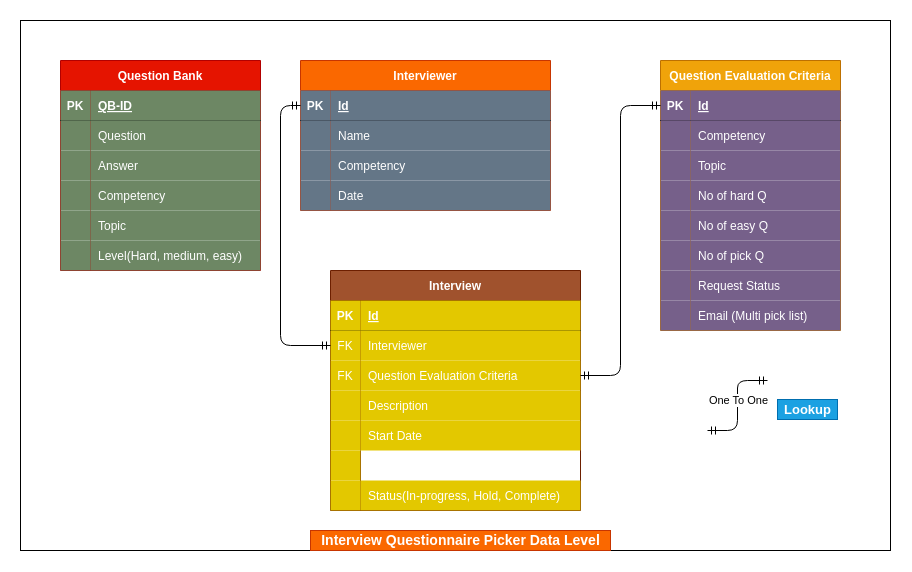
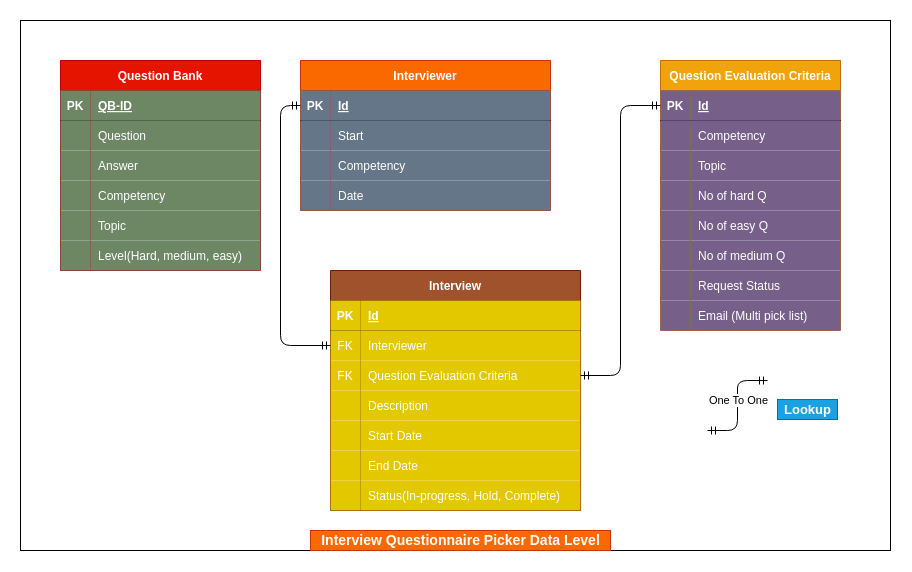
  <mxCell id="0" />
  <mxCell id="1" parent="0" />
  <mxCell id="2" value="" style="rounded=0;whiteSpace=wrap;html=1;" vertex="1" parent="1"><mxGeometry y="20" width="870" height="530" as="geometry" x="20" /></mxCell>
  <mxCell id="3" value="Interviewer" style="shape=table;startSize=30;container=1;collapsible=1;childLayout=tableLayout;fixedRows=1;rowLines=0;fontStyle=1;align=center;resizeLast=1;fillColor=#fa6800;strokeColor=#C73500;fontColor=#ffffff;" parent="1" vertex="1"><mxGeometry x="300" y="60" width="250" height="150" as="geometry" /></mxCell>
  <mxCell id="4" value="" style="shape=partialRectangle;collapsible=0;dropTarget=0;pointerEvents=0;fillColor=none;points=[[0,0.5],[1,0.5]];portConstraint=eastwest;top=0;left=0;right=0;bottom=1;" parent="3" vertex="1"><mxGeometry y="30" width="250" height="30" as="geometry" /></mxCell>
  <mxCell id="5" value="PK" style="shape=partialRectangle;overflow=hidden;connectable=0;fillColor=#647687;top=0;left=0;bottom=0;right=0;fontStyle=1;strokeColor=#314354;fontColor=#ffffff;" parent="4" vertex="1"><mxGeometry width="30" height="30" as="geometry" /></mxCell>
  <mxCell id="6" value="Id" style="shape=partialRectangle;overflow=hidden;connectable=0;fillColor=#647687;top=0;left=0;bottom=0;right=0;align=left;spacingLeft=6;fontStyle=5;strokeColor=#314354;fontColor=#ffffff;" parent="4" vertex="1"><mxGeometry x="30" width="220" height="30" as="geometry" /></mxCell>
  <mxCell id="7" value="" style="shape=partialRectangle;collapsible=0;dropTarget=0;pointerEvents=0;fillColor=none;points=[[0,0.5],[1,0.5]];portConstraint=eastwest;top=0;left=0;right=0;bottom=0;" parent="3" vertex="1"><mxGeometry y="60" width="250" height="30" as="geometry" /></mxCell>
  <mxCell id="8" value="" style="shape=partialRectangle;overflow=hidden;connectable=0;fillColor=#647687;top=0;left=0;bottom=0;right=0;strokeColor=#314354;fontColor=#ffffff;" parent="7" vertex="1"><mxGeometry width="30" height="30" as="geometry" /></mxCell>
- <mxCell id="9" value="Name" style="shape=partialRectangle;overflow=hidden;connectable=0;fillColor=#647687;top=0;left=0;bottom=0;right=0;align=left;spacingLeft=6;strokeColor=#314354;fontColor=#ffffff;" parent="7" vertex="1"><mxGeometry x="30" width="220" height="30" as="geometry" /></mxCell>
+ <mxCell id="9" value="Start" style="shape=partialRectangle;overflow=hidden;connectable=0;fillColor=#647687;top=0;left=0;bottom=0;right=0;align=left;spacingLeft=6;strokeColor=#314354;fontColor=#ffffff;" parent="7" vertex="1"><mxGeometry x="30" width="220" height="30" as="geometry" /></mxCell>
  <mxCell id="10" value="" style="shape=partialRectangle;collapsible=0;dropTarget=0;pointerEvents=0;fillColor=none;points=[[0,0.5],[1,0.5]];portConstraint=eastwest;top=0;left=0;right=0;bottom=0;" parent="3" vertex="1"><mxGeometry y="90" width="250" height="30" as="geometry" /></mxCell>
  <mxCell id="11" value="" style="shape=partialRectangle;overflow=hidden;connectable=0;fillColor=#647687;top=0;left=0;bottom=0;right=0;strokeColor=#314354;fontColor=#ffffff;" parent="10" vertex="1"><mxGeometry width="30" height="30" as="geometry" /></mxCell>
  <mxCell id="12" value="Competency" style="shape=partialRectangle;overflow=hidden;connectable=0;fillColor=#647687;top=0;left=0;bottom=0;right=0;align=left;spacingLeft=6;strokeColor=#314354;fontColor=#ffffff;" parent="10" vertex="1"><mxGeometry x="30" width="220" height="30" as="geometry" /></mxCell>
  <mxCell id="13" value="" style="shape=partialRectangle;collapsible=0;dropTarget=0;pointerEvents=0;fillColor=none;top=0;left=0;bottom=0;right=0;points=[[0,0.5],[1,0.5]];portConstraint=eastwest;" vertex="1" parent="3"><mxGeometry y="120" width="250" height="30" as="geometry" /></mxCell>
  <mxCell id="14" value="" style="shape=partialRectangle;connectable=0;fillColor=#647687;top=0;left=0;bottom=0;right=0;editable=1;overflow=hidden;strokeColor=#314354;fontColor=#ffffff;" vertex="1" parent="13"><mxGeometry width="30" height="30" as="geometry" /></mxCell>
  <mxCell id="15" value="Date" style="shape=partialRectangle;connectable=0;fillColor=#647687;top=0;left=0;bottom=0;right=0;align=left;spacingLeft=6;overflow=hidden;strokeColor=#314354;fontColor=#ffffff;" vertex="1" parent="13"><mxGeometry x="30" width="220" height="30" as="geometry" /></mxCell>
  <mxCell id="16" value="Interview" style="shape=table;startSize=30;container=1;collapsible=1;childLayout=tableLayout;fixedRows=1;rowLines=0;fontStyle=1;align=center;resizeLast=1;fillColor=#a0522d;strokeColor=#6D1F00;fontColor=#ffffff;" parent="1" vertex="1"><mxGeometry x="330" y="270" width="250" height="240" as="geometry" /></mxCell>
  <mxCell id="17" value="" style="shape=partialRectangle;collapsible=0;dropTarget=0;pointerEvents=0;fillColor=none;points=[[0,0.5],[1,0.5]];portConstraint=eastwest;top=0;left=0;right=0;bottom=1;" parent="16" vertex="1"><mxGeometry y="30" width="250" height="30" as="geometry" /></mxCell>
  <mxCell id="18" value="PK" style="shape=partialRectangle;overflow=hidden;connectable=0;fillColor=#e3c800;top=0;left=0;bottom=0;right=0;fontStyle=1;strokeColor=#B09500;fontColor=#ffffff;" parent="17" vertex="1"><mxGeometry width="30" height="30" as="geometry" /></mxCell>
  <mxCell id="19" value="Id" style="shape=partialRectangle;overflow=hidden;connectable=0;fillColor=#e3c800;top=0;left=0;bottom=0;right=0;align=left;spacingLeft=6;fontStyle=5;strokeColor=#B09500;fontColor=#ffffff;" parent="17" vertex="1"><mxGeometry x="30" width="220" height="30" as="geometry" /></mxCell>
  <mxCell id="20" value="" style="shape=partialRectangle;collapsible=0;dropTarget=0;pointerEvents=0;fillColor=none;top=0;left=0;bottom=0;right=0;points=[[0,0.5],[1,0.5]];portConstraint=eastwest;" vertex="1" parent="16"><mxGeometry y="60" width="250" height="30" as="geometry" /></mxCell>
  <mxCell id="21" value="FK" style="shape=partialRectangle;connectable=0;fillColor=#e3c800;top=0;left=0;bottom=0;right=0;fontStyle=0;overflow=hidden;strokeColor=#B09500;fontColor=#ffffff;" vertex="1" parent="20"><mxGeometry width="30" height="30" as="geometry" /></mxCell>
  <mxCell id="22" value="Interviewer" style="shape=partialRectangle;connectable=0;fillColor=#e3c800;top=0;left=0;bottom=0;right=0;align=left;spacingLeft=6;fontStyle=0;overflow=hidden;strokeColor=#B09500;fontColor=#ffffff;" vertex="1" parent="20"><mxGeometry x="30" width="220" height="30" as="geometry" /></mxCell>
  <mxCell id="23" value="" style="shape=partialRectangle;collapsible=0;dropTarget=0;pointerEvents=0;fillColor=none;top=0;left=0;bottom=0;right=0;points=[[0,0.5],[1,0.5]];portConstraint=eastwest;" vertex="1" parent="16"><mxGeometry y="90" width="250" height="30" as="geometry" /></mxCell>
  <mxCell id="24" value="FK" style="shape=partialRectangle;connectable=0;fillColor=#e3c800;top=0;left=0;bottom=0;right=0;fontStyle=0;overflow=hidden;strokeColor=#B09500;fontColor=#ffffff;" vertex="1" parent="23"><mxGeometry width="30" height="30" as="geometry" /></mxCell>
  <mxCell id="25" value="Question Evaluation Criteria" style="shape=partialRectangle;connectable=0;fillColor=#e3c800;top=0;left=0;bottom=0;right=0;align=left;spacingLeft=6;fontStyle=0;overflow=hidden;strokeColor=#B09500;fontColor=#ffffff;" vertex="1" parent="23"><mxGeometry x="30" width="220" height="30" as="geometry" /></mxCell>
  <mxCell id="26" value="" style="shape=partialRectangle;collapsible=0;dropTarget=0;pointerEvents=0;fillColor=none;points=[[0,0.5],[1,0.5]];portConstraint=eastwest;top=0;left=0;right=0;bottom=0;" parent="16" vertex="1"><mxGeometry y="120" width="250" height="30" as="geometry" /></mxCell>
  <mxCell id="27" value="" style="shape=partialRectangle;overflow=hidden;connectable=0;fillColor=#e3c800;top=0;left=0;bottom=0;right=0;strokeColor=#B09500;fontColor=#ffffff;" parent="26" vertex="1"><mxGeometry width="30" height="30" as="geometry" /></mxCell>
  <mxCell id="28" value="Description" style="shape=partialRectangle;overflow=hidden;connectable=0;fillColor=#e3c800;top=0;left=0;bottom=0;right=0;align=left;spacingLeft=6;strokeColor=#B09500;fontColor=#ffffff;" parent="26" vertex="1"><mxGeometry x="30" width="220" height="30" as="geometry" /></mxCell>
  <mxCell id="29" value="" style="shape=partialRectangle;collapsible=0;dropTarget=0;pointerEvents=0;fillColor=none;points=[[0,0.5],[1,0.5]];portConstraint=eastwest;top=0;left=0;right=0;bottom=0;" parent="16" vertex="1"><mxGeometry y="150" width="250" height="30" as="geometry" /></mxCell>
  <mxCell id="30" value="" style="shape=partialRectangle;overflow=hidden;connectable=0;fillColor=#e3c800;top=0;left=0;bottom=0;right=0;strokeColor=#B09500;fontColor=#ffffff;" parent="29" vertex="1"><mxGeometry width="30" height="30" as="geometry" /></mxCell>
  <mxCell id="31" value="Start Date" style="shape=partialRectangle;overflow=hidden;connectable=0;fillColor=#e3c800;top=0;left=0;bottom=0;right=0;align=left;spacingLeft=6;strokeColor=#B09500;fontColor=#ffffff;" parent="29" vertex="1"><mxGeometry x="30" width="220" height="30" as="geometry" /></mxCell>
  <mxCell id="32" value="" style="shape=partialRectangle;collapsible=0;dropTarget=0;pointerEvents=0;fillColor=none;top=0;left=0;bottom=0;right=0;points=[[0,0.5],[1,0.5]];portConstraint=eastwest;" vertex="1" parent="16"><mxGeometry y="180" width="250" height="30" as="geometry" /></mxCell>
  <mxCell id="33" value="" style="shape=partialRectangle;connectable=0;fillColor=#e3c800;top=0;left=0;bottom=0;right=0;editable=1;overflow=hidden;strokeColor=#B09500;fontColor=#ffffff;" vertex="1" parent="32"><mxGeometry width="30" height="30" as="geometry" /></mxCell>
+ <mxCell id="34" value="End Date" style="shape=partialRectangle;connectable=0;fillColor=#e3c800;top=0;left=0;bottom=0;right=0;align=left;spacingLeft=6;overflow=hidden;strokeColor=#B09500;fontColor=#ffffff;" vertex="1" parent="32"><mxGeometry x="30" width="220" height="30" as="geometry" /></mxCell>
  <mxCell id="35" value="" style="shape=partialRectangle;collapsible=0;dropTarget=0;pointerEvents=0;fillColor=none;top=0;left=0;bottom=0;right=0;points=[[0,0.5],[1,0.5]];portConstraint=eastwest;" vertex="1" parent="16"><mxGeometry y="210" width="250" height="30" as="geometry" /></mxCell>
  <mxCell id="36" value="" style="shape=partialRectangle;connectable=0;fillColor=#e3c800;top=0;left=0;bottom=0;right=0;editable=1;overflow=hidden;strokeColor=#B09500;fontColor=#ffffff;" vertex="1" parent="35"><mxGeometry width="30" height="30" as="geometry" /></mxCell>
  <mxCell id="37" value="Status(In-progress, Hold, Complete)" style="shape=partialRectangle;connectable=0;fillColor=#e3c800;top=0;left=0;bottom=0;right=0;align=left;spacingLeft=6;overflow=hidden;strokeColor=#B09500;fontColor=#ffffff;" vertex="1" parent="35"><mxGeometry x="30" width="220" height="30" as="geometry" /></mxCell>
  <mxCell id="38" value="Question Bank" style="shape=table;startSize=30;container=1;collapsible=1;childLayout=tableLayout;fixedRows=1;rowLines=0;fontStyle=1;align=center;resizeLast=1;fillColor=#e51400;strokeColor=#B20000;fontColor=#ffffff;" parent="1" vertex="1"><mxGeometry x="60" y="60" width="200" height="210" as="geometry" /></mxCell>
  <mxCell id="39" value="" style="shape=partialRectangle;collapsible=0;dropTarget=0;pointerEvents=0;fillColor=none;points=[[0,0.5],[1,0.5]];portConstraint=eastwest;top=0;left=0;right=0;bottom=1;" parent="38" vertex="1"><mxGeometry y="30" width="200" height="30" as="geometry" /></mxCell>
  <mxCell id="40" value="PK" style="shape=partialRectangle;overflow=hidden;connectable=0;fillColor=#6d8764;top=0;left=0;bottom=0;right=0;fontStyle=1;strokeColor=#3A5431;fontColor=#ffffff;" parent="39" vertex="1"><mxGeometry width="30" height="30" as="geometry" /></mxCell>
  <mxCell id="41" value="QB-ID" style="shape=partialRectangle;overflow=hidden;connectable=0;fillColor=#6d8764;top=0;left=0;bottom=0;right=0;align=left;spacingLeft=6;fontStyle=5;strokeColor=#3A5431;fontColor=#ffffff;" parent="39" vertex="1"><mxGeometry x="30" width="170" height="30" as="geometry" /></mxCell>
  <mxCell id="42" value="" style="shape=partialRectangle;collapsible=0;dropTarget=0;pointerEvents=0;fillColor=none;points=[[0,0.5],[1,0.5]];portConstraint=eastwest;top=0;left=0;right=0;bottom=0;" parent="38" vertex="1"><mxGeometry y="60" width="200" height="30" as="geometry" /></mxCell>
  <mxCell id="43" value="" style="shape=partialRectangle;overflow=hidden;connectable=0;fillColor=#6d8764;top=0;left=0;bottom=0;right=0;strokeColor=#3A5431;fontColor=#ffffff;" parent="42" vertex="1"><mxGeometry width="30" height="30" as="geometry" /></mxCell>
  <mxCell id="44" value="Question" style="shape=partialRectangle;overflow=hidden;connectable=0;fillColor=#6d8764;top=0;left=0;bottom=0;right=0;align=left;spacingLeft=6;strokeColor=#3A5431;fontColor=#ffffff;" parent="42" vertex="1"><mxGeometry x="30" width="170" height="30" as="geometry" /></mxCell>
  <mxCell id="45" value="" style="shape=partialRectangle;collapsible=0;dropTarget=0;pointerEvents=0;fillColor=none;top=0;left=0;bottom=0;right=0;points=[[0,0.5],[1,0.5]];portConstraint=eastwest;" vertex="1" parent="38"><mxGeometry y="90" width="200" height="30" as="geometry" /></mxCell>
  <mxCell id="46" value="" style="shape=partialRectangle;connectable=0;fillColor=#6d8764;top=0;left=0;bottom=0;right=0;editable=1;overflow=hidden;strokeColor=#3A5431;fontColor=#ffffff;" vertex="1" parent="45"><mxGeometry width="30" height="30" as="geometry" /></mxCell>
  <mxCell id="47" value="Answer" style="shape=partialRectangle;connectable=0;fillColor=#6d8764;top=0;left=0;bottom=0;right=0;align=left;spacingLeft=6;overflow=hidden;strokeColor=#3A5431;fontColor=#ffffff;" vertex="1" parent="45"><mxGeometry x="30" width="170" height="30" as="geometry" /></mxCell>
  <mxCell id="48" value="" style="shape=partialRectangle;collapsible=0;dropTarget=0;pointerEvents=0;fillColor=none;top=0;left=0;bottom=0;right=0;points=[[0,0.5],[1,0.5]];portConstraint=eastwest;" vertex="1" parent="38"><mxGeometry y="120" width="200" height="30" as="geometry" /></mxCell>
  <mxCell id="49" value="" style="shape=partialRectangle;connectable=0;fillColor=#6d8764;top=0;left=0;bottom=0;right=0;editable=1;overflow=hidden;strokeColor=#3A5431;fontColor=#ffffff;" vertex="1" parent="48"><mxGeometry width="30" height="30" as="geometry" /></mxCell>
  <mxCell id="50" value="Competency" style="shape=partialRectangle;connectable=0;fillColor=#6d8764;top=0;left=0;bottom=0;right=0;align=left;spacingLeft=6;overflow=hidden;strokeColor=#3A5431;fontColor=#ffffff;" vertex="1" parent="48"><mxGeometry x="30" width="170" height="30" as="geometry" /></mxCell>
  <mxCell id="51" value="" style="shape=partialRectangle;collapsible=0;dropTarget=0;pointerEvents=0;fillColor=none;top=0;left=0;bottom=0;right=0;points=[[0,0.5],[1,0.5]];portConstraint=eastwest;" vertex="1" parent="38"><mxGeometry y="150" width="200" height="30" as="geometry" /></mxCell>
  <mxCell id="52" value="" style="shape=partialRectangle;connectable=0;fillColor=#6d8764;top=0;left=0;bottom=0;right=0;fontStyle=0;overflow=hidden;strokeColor=#3A5431;fontColor=#ffffff;" vertex="1" parent="51"><mxGeometry width="30" height="30" as="geometry" /></mxCell>
  <mxCell id="53" value="Topic" style="shape=partialRectangle;connectable=0;fillColor=#6d8764;top=0;left=0;bottom=0;right=0;align=left;spacingLeft=6;fontStyle=0;overflow=hidden;strokeColor=#3A5431;fontColor=#ffffff;" vertex="1" parent="51"><mxGeometry x="30" width="170" height="30" as="geometry" /></mxCell>
  <mxCell id="54" value="" style="shape=partialRectangle;collapsible=0;dropTarget=0;pointerEvents=0;fillColor=none;top=0;left=0;bottom=0;right=0;points=[[0,0.5],[1,0.5]];portConstraint=eastwest;" vertex="1" parent="38"><mxGeometry y="180" width="200" height="30" as="geometry" /></mxCell>
  <mxCell id="55" value="" style="shape=partialRectangle;connectable=0;fillColor=#6d8764;top=0;left=0;bottom=0;right=0;editable=1;overflow=hidden;strokeColor=#3A5431;fontColor=#ffffff;" vertex="1" parent="54"><mxGeometry width="30" height="30" as="geometry" /></mxCell>
  <mxCell id="56" value="Level(Hard, medium, easy)" style="shape=partialRectangle;connectable=0;fillColor=#6d8764;top=0;left=0;bottom=0;right=0;align=left;spacingLeft=6;overflow=hidden;strokeColor=#3A5431;fontColor=#ffffff;" vertex="1" parent="54"><mxGeometry x="30" width="170" height="30" as="geometry" /></mxCell>
  <mxCell id="57" value="Question Evaluation Criteria" style="shape=table;startSize=30;container=1;collapsible=1;childLayout=tableLayout;fixedRows=1;rowLines=0;fontStyle=1;align=center;resizeLast=1;fillColor=#f0a30a;strokeColor=#BD7000;fontColor=#ffffff;" vertex="1" parent="1"><mxGeometry x="660" y="60" width="180" height="270" as="geometry" /></mxCell>
  <mxCell id="58" value="" style="shape=partialRectangle;collapsible=0;dropTarget=0;pointerEvents=0;fillColor=none;top=0;left=0;bottom=1;right=0;points=[[0,0.5],[1,0.5]];portConstraint=eastwest;" vertex="1" parent="57"><mxGeometry y="30" width="180" height="30" as="geometry" /></mxCell>
  <mxCell id="59" value="PK" style="shape=partialRectangle;connectable=0;fillColor=#76608a;top=0;left=0;bottom=0;right=0;fontStyle=1;overflow=hidden;strokeColor=#432D57;fontColor=#ffffff;" vertex="1" parent="58"><mxGeometry width="30" height="30" as="geometry" /></mxCell>
  <mxCell id="60" value="Id" style="shape=partialRectangle;connectable=0;fillColor=#76608a;top=0;left=0;bottom=0;right=0;align=left;spacingLeft=6;fontStyle=5;overflow=hidden;strokeColor=#432D57;fontColor=#ffffff;" vertex="1" parent="58"><mxGeometry x="30" width="150" height="30" as="geometry" /></mxCell>
  <mxCell id="61" value="" style="shape=partialRectangle;collapsible=0;dropTarget=0;pointerEvents=0;fillColor=none;top=0;left=0;bottom=0;right=0;points=[[0,0.5],[1,0.5]];portConstraint=eastwest;" vertex="1" parent="57"><mxGeometry y="60" width="180" height="30" as="geometry" /></mxCell>
  <mxCell id="62" value="" style="shape=partialRectangle;connectable=0;fillColor=#76608a;top=0;left=0;bottom=0;right=0;editable=1;overflow=hidden;strokeColor=#432D57;fontColor=#ffffff;" vertex="1" parent="61"><mxGeometry width="30" height="30" as="geometry" /></mxCell>
  <mxCell id="63" value="Competency" style="shape=partialRectangle;connectable=0;fillColor=#76608a;top=0;left=0;bottom=0;right=0;align=left;spacingLeft=6;overflow=hidden;strokeColor=#432D57;fontColor=#ffffff;" vertex="1" parent="61"><mxGeometry x="30" width="150" height="30" as="geometry" /></mxCell>
  <mxCell id="64" value="" style="shape=partialRectangle;collapsible=0;dropTarget=0;pointerEvents=0;fillColor=none;top=0;left=0;bottom=0;right=0;points=[[0,0.5],[1,0.5]];portConstraint=eastwest;" vertex="1" parent="57"><mxGeometry y="90" width="180" height="30" as="geometry" /></mxCell>
  <mxCell id="65" value="" style="shape=partialRectangle;connectable=0;fillColor=#76608a;top=0;left=0;bottom=0;right=0;editable=1;overflow=hidden;strokeColor=#432D57;fontColor=#ffffff;" vertex="1" parent="64"><mxGeometry width="30" height="30" as="geometry" /></mxCell>
  <mxCell id="66" value="Topic" style="shape=partialRectangle;connectable=0;fillColor=#76608a;top=0;left=0;bottom=0;right=0;align=left;spacingLeft=6;overflow=hidden;strokeColor=#432D57;fontColor=#ffffff;" vertex="1" parent="64"><mxGeometry x="30" width="150" height="30" as="geometry" /></mxCell>
  <mxCell id="67" value="" style="shape=partialRectangle;collapsible=0;dropTarget=0;pointerEvents=0;fillColor=none;top=0;left=0;bottom=0;right=0;points=[[0,0.5],[1,0.5]];portConstraint=eastwest;" vertex="1" parent="57"><mxGeometry y="120" width="180" height="30" as="geometry" /></mxCell>
  <mxCell id="68" value="" style="shape=partialRectangle;connectable=0;fillColor=#76608a;top=0;left=0;bottom=0;right=0;editable=1;overflow=hidden;strokeColor=#432D57;fontColor=#ffffff;" vertex="1" parent="67"><mxGeometry width="30" height="30" as="geometry" /></mxCell>
  <mxCell id="69" value="No of hard Q" style="shape=partialRectangle;connectable=0;fillColor=#76608a;top=0;left=0;bottom=0;right=0;align=left;spacingLeft=6;overflow=hidden;strokeColor=#432D57;fontColor=#ffffff;" vertex="1" parent="67"><mxGeometry x="30" width="150" height="30" as="geometry" /></mxCell>
  <mxCell id="70" value="" style="shape=partialRectangle;collapsible=0;dropTarget=0;pointerEvents=0;fillColor=none;top=0;left=0;bottom=0;right=0;points=[[0,0.5],[1,0.5]];portConstraint=eastwest;" vertex="1" parent="57"><mxGeometry y="150" width="180" height="30" as="geometry" /></mxCell>
  <mxCell id="71" value="" style="shape=partialRectangle;connectable=0;fillColor=#76608a;top=0;left=0;bottom=0;right=0;editable=1;overflow=hidden;strokeColor=#432D57;fontColor=#ffffff;" vertex="1" parent="70"><mxGeometry width="30" height="30" as="geometry" /></mxCell>
  <mxCell id="72" value="No of easy Q" style="shape=partialRectangle;connectable=0;fillColor=#76608a;top=0;left=0;bottom=0;right=0;align=left;spacingLeft=6;overflow=hidden;strokeColor=#432D57;fontColor=#ffffff;" vertex="1" parent="70"><mxGeometry x="30" width="150" height="30" as="geometry" /></mxCell>
  <mxCell id="73" value="" style="shape=partialRectangle;collapsible=0;dropTarget=0;pointerEvents=0;fillColor=none;top=0;left=0;bottom=0;right=0;points=[[0,0.5],[1,0.5]];portConstraint=eastwest;" vertex="1" parent="57"><mxGeometry y="180" width="180" height="30" as="geometry" /></mxCell>
  <mxCell id="74" value="" style="shape=partialRectangle;connectable=0;fillColor=#76608a;top=0;left=0;bottom=0;right=0;editable=1;overflow=hidden;strokeColor=#432D57;fontColor=#ffffff;" vertex="1" parent="73"><mxGeometry width="30" height="30" as="geometry" /></mxCell>
- <mxCell id="75" value="No of pick Q" style="shape=partialRectangle;connectable=0;fillColor=#76608a;top=0;left=0;bottom=0;right=0;align=left;spacingLeft=6;overflow=hidden;strokeColor=#432D57;fontColor=#ffffff;" vertex="1" parent="73"><mxGeometry x="30" width="150" height="30" as="geometry" /></mxCell>
+ <mxCell id="75" value="No of medium Q" style="shape=partialRectangle;connectable=0;fillColor=#76608a;top=0;left=0;bottom=0;right=0;align=left;spacingLeft=6;overflow=hidden;strokeColor=#432D57;fontColor=#ffffff;" vertex="1" parent="73"><mxGeometry x="30" width="150" height="30" as="geometry" /></mxCell>
  <mxCell id="76" value="" style="shape=partialRectangle;collapsible=0;dropTarget=0;pointerEvents=0;fillColor=none;top=0;left=0;bottom=0;right=0;points=[[0,0.5],[1,0.5]];portConstraint=eastwest;" vertex="1" parent="57"><mxGeometry y="210" width="180" height="30" as="geometry" /></mxCell>
  <mxCell id="77" value="" style="shape=partialRectangle;connectable=0;fillColor=#76608a;top=0;left=0;bottom=0;right=0;editable=1;overflow=hidden;strokeColor=#432D57;fontColor=#ffffff;" vertex="1" parent="76"><mxGeometry width="30" height="30" as="geometry" /></mxCell>
  <mxCell id="78" value="Request Status" style="shape=partialRectangle;connectable=0;fillColor=#76608a;top=0;left=0;bottom=0;right=0;align=left;spacingLeft=6;overflow=hidden;strokeColor=#432D57;fontColor=#ffffff;" vertex="1" parent="76"><mxGeometry x="30" width="150" height="30" as="geometry" /></mxCell>
  <mxCell id="79" value="" style="shape=partialRectangle;collapsible=0;dropTarget=0;pointerEvents=0;fillColor=none;top=0;left=0;bottom=0;right=0;points=[[0,0.5],[1,0.5]];portConstraint=eastwest;" vertex="1" parent="57"><mxGeometry y="240" width="180" height="30" as="geometry" /></mxCell>
  <mxCell id="80" value="" style="shape=partialRectangle;connectable=0;fillColor=#76608a;top=0;left=0;bottom=0;right=0;editable=1;overflow=hidden;strokeColor=#432D57;fontColor=#ffffff;" vertex="1" parent="79"><mxGeometry width="30" height="30" as="geometry" /></mxCell>
  <mxCell id="81" value="Email (Multi pick list)" style="shape=partialRectangle;connectable=0;fillColor=#76608a;top=0;left=0;bottom=0;right=0;align=left;spacingLeft=6;overflow=hidden;strokeColor=#432D57;fontColor=#ffffff;" vertex="1" parent="79"><mxGeometry x="30" width="150" height="30" as="geometry" /></mxCell>
  <mxCell id="82" value="" style="edgeStyle=orthogonalEdgeStyle;fontSize=12;html=1;endArrow=ERmandOne;startArrow=ERmandOne;entryX=0;entryY=0.5;entryDx=0;entryDy=0;" edge="1" parent="1" source="20" target="4"><mxGeometry width="100" height="100" relative="1" as="geometry"><mxPoint x="390" y="360" as="sourcePoint" /><mxPoint x="490" y="260" as="targetPoint" /><Array as="points"><mxPoint x="280" y="345" /><mxPoint x="280" y="105" /></Array></mxGeometry></mxCell>
  <mxCell id="83" value="" style="edgeStyle=orthogonalEdgeStyle;fontSize=12;html=1;endArrow=ERmandOne;startArrow=ERmandOne;exitX=1;exitY=0.5;exitDx=0;exitDy=0;entryX=0;entryY=0.5;entryDx=0;entryDy=0;" edge="1" parent="1" source="23" target="58"><mxGeometry width="100" height="100" relative="1" as="geometry"><mxPoint x="580" y="370" as="sourcePoint" /><mxPoint x="680" y="270" as="targetPoint" /></mxGeometry></mxCell>
  <mxCell id="84" value="" style="edgeStyle=entityRelationEdgeStyle;fontSize=12;html=1;endArrow=ERmandOne;startArrow=ERmandOne;" edge="1" parent="1"><mxGeometry width="100" height="100" relative="1" as="geometry"><mxPoint x="707" y="430" as="sourcePoint" /><mxPoint x="767" y="380" as="targetPoint" /></mxGeometry></mxCell>
  <mxCell id="85" value="One To One" style="edgeLabel;html=1;align=center;verticalAlign=middle;resizable=0;points=[];" vertex="1" connectable="0" parent="84"><mxGeometry x="0.103" relative="1" as="geometry"><mxPoint as="offset" /></mxGeometry></mxCell>
  <mxCell id="86" value="&lt;b&gt;&lt;font style=&quot;font-size: 13px&quot; color=&quot;#ffffff&quot;&gt;Lookup&lt;/font&gt;&lt;/b&gt;" style="text;html=1;align=center;verticalAlign=middle;resizable=0;points=[];autosize=1;fillColor=#1ba1e2;strokeColor=#006EAF;fontColor=#ffffff;" vertex="1" parent="1"><mxGeometry x="777" y="399" width="60" height="20" as="geometry" /></mxCell>
  <mxCell id="87" value="&lt;font style=&quot;font-size: 14px&quot; color=&quot;#ffffff&quot;&gt;&lt;b&gt;Interview Questionnaire Picker Data Level&lt;/b&gt;&lt;/font&gt;" style="text;html=1;align=center;verticalAlign=middle;resizable=0;points=[];autosize=1;fillColor=#fa6800;strokeColor=#C73500;fontColor=#ffffff;" vertex="1" parent="1"><mxGeometry x="310" y="530" width="300" height="20" as="geometry" /></mxCell>
